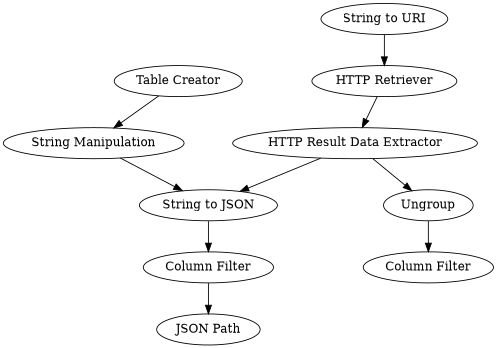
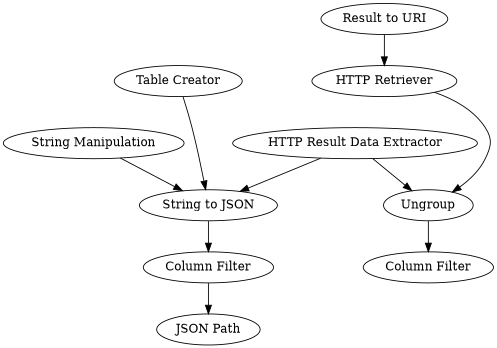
  digraph {
    fontname="DejaVu Serif"
    rankdir=TB
    node [fontname="DejaVu Serif"]
    edge [fontname="DejaVu Serif"]
    n1 [label="Table Creator"]
    n2 [label="String Manipulation"]
    n3 [label="String to JSON"]
    n4 [label="HTTP Result Data Extractor"]
    n5 [label=Ungroup]
    n6 [label="Column Filter"]
    n7 [label="HTTP Retriever"]
-   n8 [label="String to URI"]
+   n8 [label="Result to URI"]
    n9 [label="JSON Path"]
    n10 [label="Column Filter"]
-   n1 -> n2
+   n1 -> n3
    n2 -> n3
    n3 -> n6
    n4 -> n3
    n4 -> n5
    n5 -> n10
    n6 -> n9
-   n7 -> n4
+   n7 -> n5
    n8 -> n7
  }
